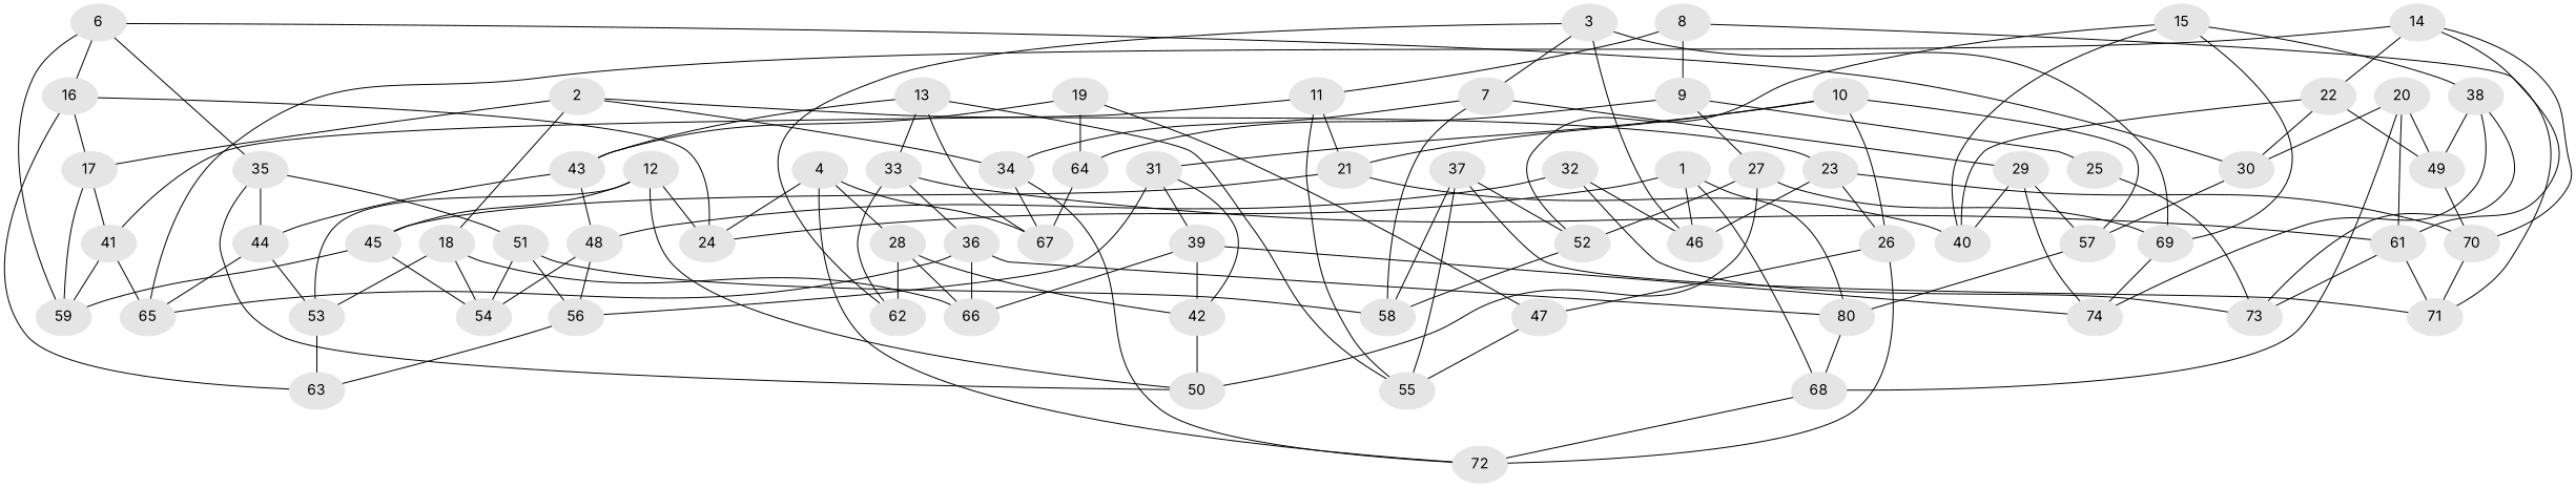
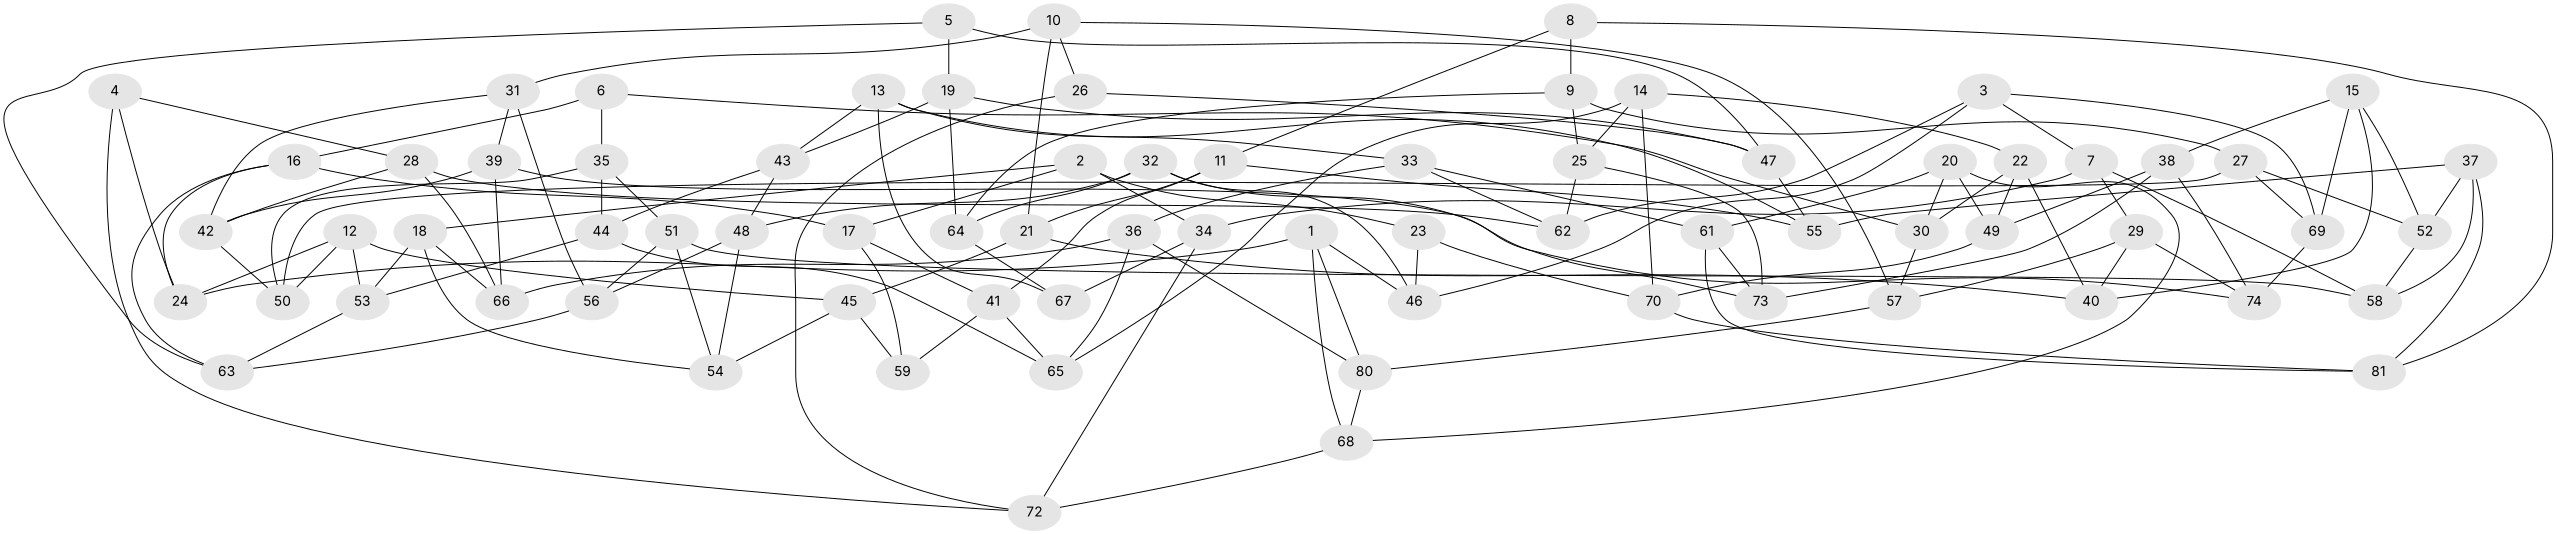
  graph {
    fontname=Inter
    node [color=gray90 fontname=Inter style=filled]
    edge [fontname=Inter]
    1
    24
    46
    n4 [label=80]
    68
    72
    2
    17
    18
    23
    34
    59
    41
    53
    54
    66
    26
    70
    67
    3
    7
    62
    69
    29
    58
    74
    4
    28
    42
+   5
    19
    47
    63
    8
    9
    11
-   71
+   71 [label=81]
    64
    43
    55
    6
    16
    30
    35
    57
    50
    44
    51
    40
    25
    27
    21
    73
    52
    10
    31
    45
    39
    56
    65
    12
    13
    33
    61
    36
    48
    14
    22
    49
    15
    38
    20
    32
    37
    1 -- 24
    1 -- 46
    1 -- n4
    1 -- 68
    n4 -- 68
    68 -- 72
    2 -- 17
    2 -- 18
    2 -- 23
    2 -- 34
    17 -- 59
    17 -- 41
    18 -- 53
    18 -- 54
    18 -- 66
    23 -- 46
-   23 -- 26
    23 -- 70
    34 -- 72
    34 -- 67
    41 -- 59
    41 -- 65
    53 -- 63
    26 -- 72
    26 -- 47
    70 -- 71
    3 -- 46
    3 -- 7
    3 -- 62
    3 -- 69
    7 -- 34
    7 -- 29
    7 -- 58
    69 -- 74
    29 -- 74
    29 -- 57
    29 -- 40
    4 -- 24
    4 -- 72
-   4 -- 67
    4 -- 28
    28 -- 66
    28 -- 62
    28 -- 42
    42 -- 50
+   5 -- 19
+   5 -- 47
+   5 -- 63
    19 -- 47
    19 -- 64
    19 -- 43
    47 -- 55
    8 -- 9
    8 -- 11
    8 -- 71
    9 -- 64
    9 -- 25
    9 -- 27
    11 -- 41
    11 -- 55
    11 -- 21
    64 -- 67
    43 -- 44
    43 -- 48
-   6 -- 59
    6 -- 16
    6 -- 30
    6 -- 35
    16 -- 24
    16 -- 17
    16 -- 63
    30 -- 57
    35 -- 50
    35 -- 44
    35 -- 51
    57 -- n4
    44 -- 53
    44 -- 65
    51 -- 54
    51 -- 58
    51 -- 56
+   25 -- 62
    25 -- 73
    27 -- 69
    27 -- 50
    27 -- 52
    21 -- 40
    21 -- 45
    52 -- 58
    10 -- 26
    10 -- 57
    10 -- 21
    10 -- 31
    31 -- 42
    31 -- 39
    31 -- 56
    45 -- 59
    45 -- 54
    39 -- 66
    39 -- 74
    39 -- 42
    56 -- 63
    12 -- 24
    12 -- 53
    12 -- 50
    12 -- 45
    13 -- 67
    13 -- 43
    13 -- 55
    13 -- 33
    33 -- 62
    33 -- 61
    33 -- 36
    61 -- 71
    61 -- 73
    36 -- n4
    36 -- 66
    36 -- 65
    48 -- 54
    48 -- 56
    14 -- 70
-   14 -- 61
+   14 -- 25
    14 -- 65
    14 -- 22
    22 -- 30
    22 -- 40
    22 -- 49
    49 -- 70
    15 -- 69
    15 -- 40
    15 -- 52
    15 -- 38
    38 -- 74
    38 -- 73
    38 -- 49
    20 -- 68
    20 -- 30
    20 -- 61
    20 -- 49
    32 -- 46
+   32 -- 64
    32 -- 73
    32 -- 48
    37 -- 58
    37 -- 71
    37 -- 55
    37 -- 52
  }
